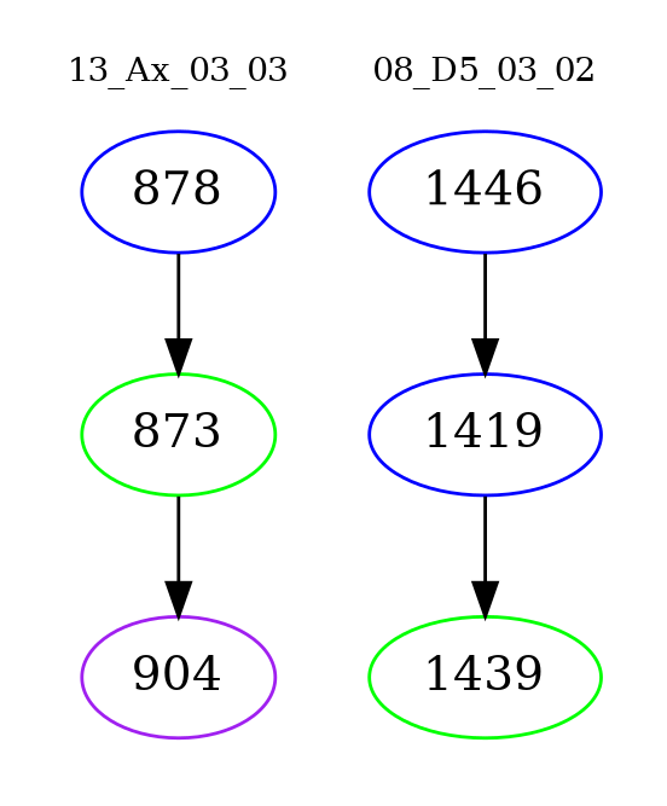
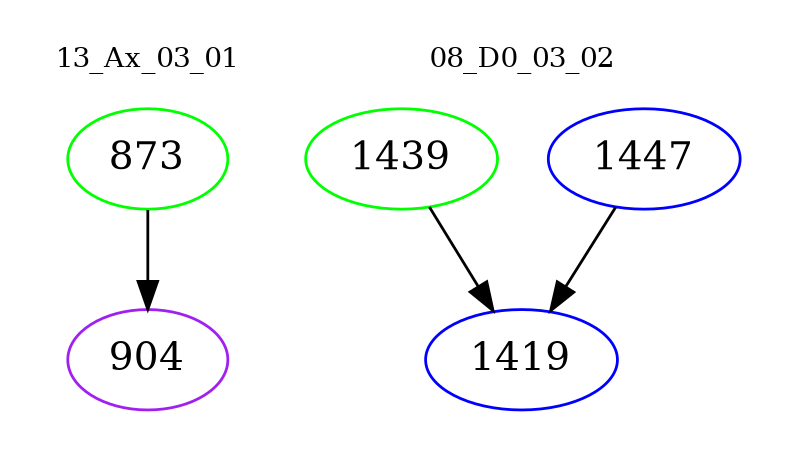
  digraph {
    node [color=blue]
    edge [color=black]
-   n1 [label=878]
    n2 [color=green label=873]
    n3 [color=purple label=904]
-   n4 [label=1446]
+   n4 [label=1447]
    n5 [label=1419]
    n6 [color=green label=1439]
    subgraph cluster_1 {
      color=white
      fontsize=10
-     label="13_Ax_03_03"
-     n1
+     label="13_Ax_03_01"
      n2
      n3
    }
    subgraph cluster_2 {
      color=white
      fontsize=10
-     label="08_D5_03_02"
+     label="08_D0_03_02"
      n4
      n5
      n6
    }
-   n1 -> n2
    n2 -> n3
    n4 -> n5
-   n5 -> n6
+   n6 -> n5
  }
